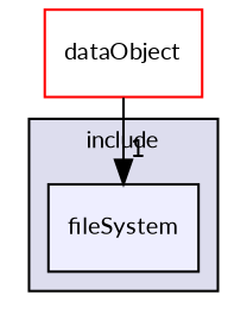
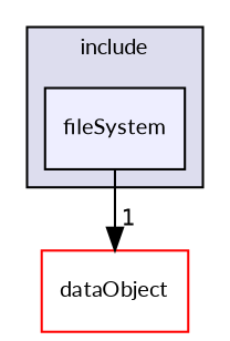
  digraph {
    compound=true
    fontname=Lato
    node [fontname=Lato fontsize=10 shape=box style=filled]
    n1 [fillcolor="#eeeeff" label=fileSystem pencolor=black]
    n2 [color=red fillcolor=white label=dataObject]
    subgraph cluster_1 {
      bgcolor="#ddddee"
      fontsize=10
      label=include
      pencolor=black
      n1
    }
-   n2 -> n1 [headlabel=1 labeldistance=1.5 labelfontname=Helvetica labelfontsize=10 fontname=Lato]
+   n1 -> n2 [headlabel=1 labeldistance=1.5 labelfontname=Helvetica labelfontsize=10 fontname=Lato]
  }
